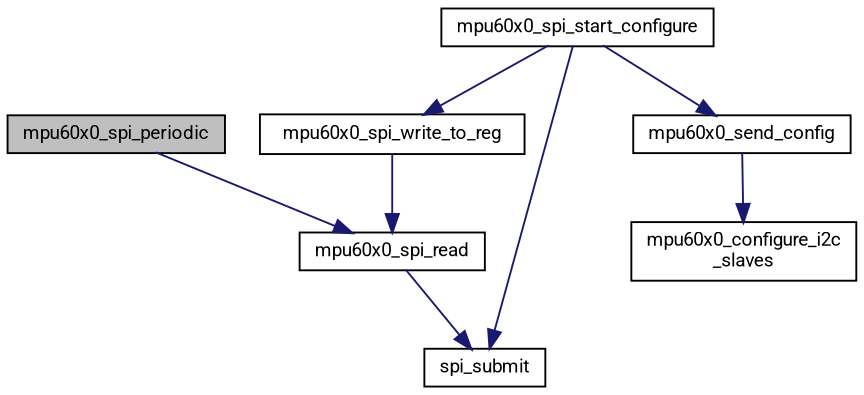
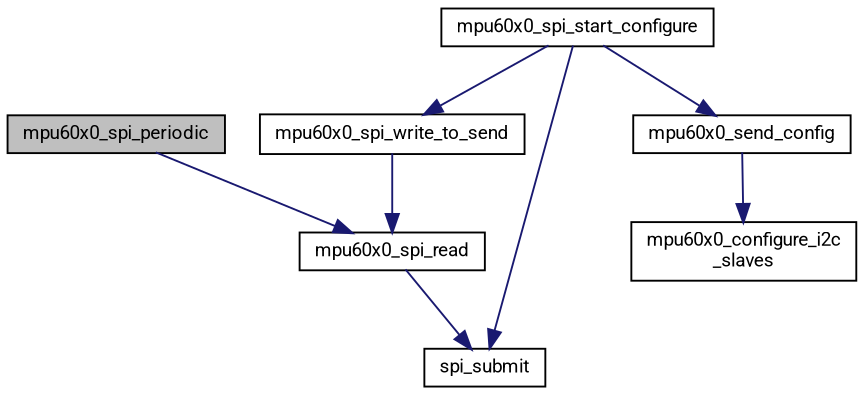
  digraph {
    fontname=Roboto
    rankdir=TB
    node [color=black fillcolor=white fontname=Roboto fontsize=10 shape=record style=filled]
    edge [color=midnightblue fontname=Roboto fontsize=10 labelfontname=FreeSans labelfontsize=10 style=solid]
    n1 [fillcolor=grey75 fontcolor=black height=0.2 label=mpu60x0_spi_periodic width=0.4]
    n2 [height=0.2 label=mpu60x0_spi_read width=0.4]
    n3 [height=0.2 label=spi_submit width=0.4]
    n4 [height=0.2 label=mpu60x0_spi_start_configure width=0.4]
    n5 [height=0.2 label=mpu60x0_send_config width=0.4]
-   n6 [height=0.2 label=mpu60x0_spi_write_to_reg width=0.4]
+   n6 [height=0.2 label=mpu60x0_spi_write_to_send width=0.4]
    n7 [height=0.2 label="mpu60x0_configure_i2c\l_slaves" width=0.4]
    n1 -> n2
    n2 -> n3
    n4 -> n3
    n4 -> n5
    n4 -> n6
    n5 -> n7
    n6 -> n2
  }
